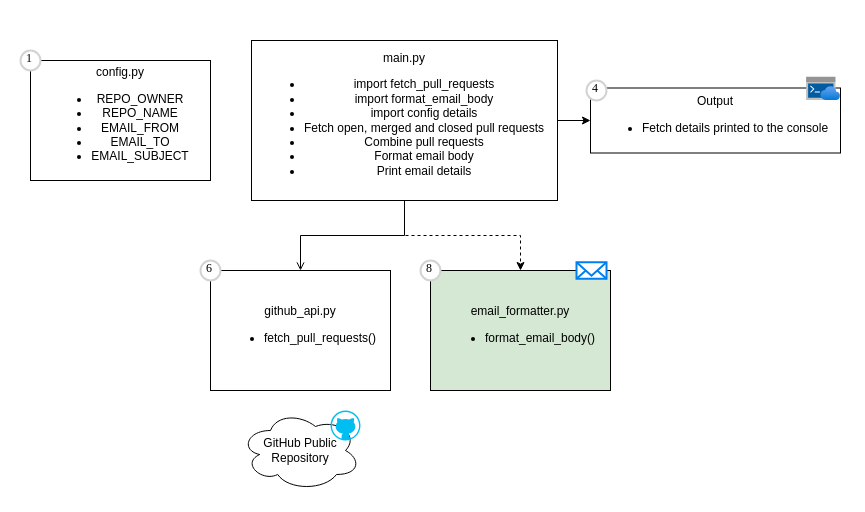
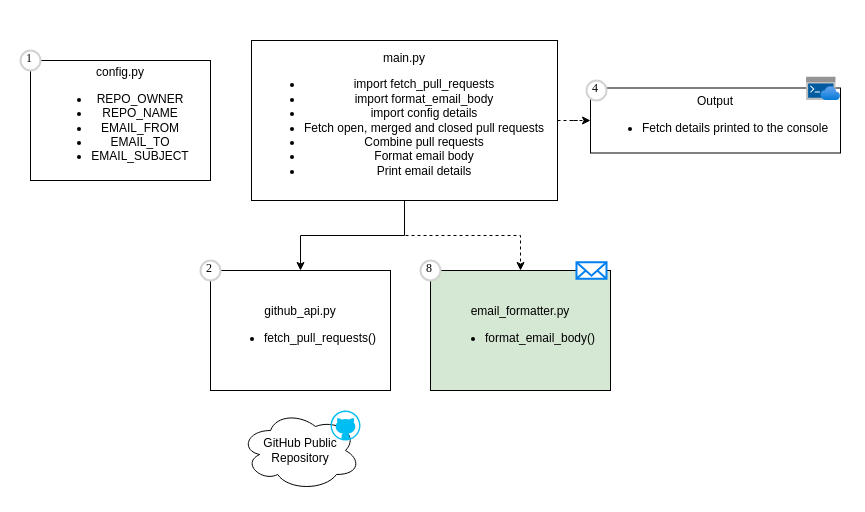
  <mxCell id="0" />
  <mxCell id="1" parent="0" />
- <mxCell id="2" style="edgeStyle=orthogonalEdgeStyle;rounded=0;orthogonalLoop=1;jettySize=auto;html=1;entryX=0;entryY=0.5;entryDx=0;entryDy=0;" edge="1" parent="1" source="5" target="20"><mxGeometry relative="1" as="geometry" /></mxCell>
- <mxCell id="3" style="edgeStyle=orthogonalEdgeStyle;rounded=0;orthogonalLoop=1;jettySize=auto;html=1;entryX=0.5;entryY=0;entryDx=0;entryDy=0;endArrow=open;" edge="1" parent="1" source="5" target="17"><mxGeometry relative="1" as="geometry" /></mxCell>
+ <mxCell id="2" style="edgeStyle=orthogonalEdgeStyle;rounded=0;orthogonalLoop=1;jettySize=auto;html=1;entryX=0;entryY=0.5;entryDx=0;entryDy=0;dashed=1;" edge="1" parent="1" source="5" target="20"><mxGeometry relative="1" as="geometry" /></mxCell>
+ <mxCell id="3" style="edgeStyle=orthogonalEdgeStyle;rounded=0;orthogonalLoop=1;jettySize=auto;html=1;entryX=0.5;entryY=0;entryDx=0;entryDy=0;" edge="1" parent="1" source="5" target="17"><mxGeometry relative="1" as="geometry" /></mxCell>
  <mxCell id="4" style="edgeStyle=orthogonalEdgeStyle;rounded=0;orthogonalLoop=1;jettySize=auto;html=1;entryX=0.5;entryY=0;entryDx=0;entryDy=0;dashed=1;" edge="1" parent="1" source="5" target="13"><mxGeometry relative="1" as="geometry" /></mxCell>
  <mxCell id="5" value="main.py&lt;div&gt;&lt;ul&gt;&lt;li&gt;import fetch_pull_requests&lt;/li&gt;&lt;li&gt;import format_email_body&lt;/li&gt;&lt;li&gt;import config details&lt;/li&gt;&lt;li&gt;Fetch open, merged and closed pull requests&lt;/li&gt;&lt;li&gt;Combine pull requests&lt;/li&gt;&lt;li&gt;Format email body&lt;/li&gt;&lt;li&gt;Print email details&lt;/li&gt;&lt;/ul&gt;&lt;/div&gt;" style="rounded=0;whiteSpace=wrap;html=1;" vertex="1" parent="1"><mxGeometry x="251" y="40" width="306" height="160" as="geometry" /></mxCell>
  <mxCell id="6" value="" style="group" vertex="1" connectable="0" parent="1"><mxGeometry x="20" y="50" width="190" height="130" as="geometry" /></mxCell>
  <mxCell id="7" value="config.py&lt;div&gt;&lt;ul&gt;&lt;li&gt;REPO_OWNER&lt;/li&gt;&lt;li&gt;REPO_NAME&lt;/li&gt;&lt;li&gt;EMAIL_FROM&lt;/li&gt;&lt;li&gt;EMAIL_TO&lt;/li&gt;&lt;li&gt;EMAIL_SUBJECT&lt;/li&gt;&lt;/ul&gt;&lt;/div&gt;" style="rounded=0;whiteSpace=wrap;html=1;" vertex="1" parent="6"><mxGeometry x="10" y="10" width="180" height="120" as="geometry" /></mxCell>
  <mxCell id="8" value="1" style="ellipse;whiteSpace=wrap;html=1;aspect=fixed;strokeWidth=2;fontFamily=Tahoma;spacingBottom=4;spacingRight=2;strokeColor=#d3d3d3;" vertex="1" parent="6"><mxGeometry width="20" height="20" as="geometry" /></mxCell>
  <mxCell id="9" value="" style="group" parent="1" vertex="1" connectable="0"><mxGeometry x="240" y="410" width="120" height="80" as="geometry" /></mxCell>
  <mxCell id="10" value="GitHub Public Repository" style="ellipse;shape=cloud;whiteSpace=wrap;html=1;" parent="9" vertex="1"><mxGeometry width="120" height="80" as="geometry" /></mxCell>
  <mxCell id="11" value="" style="verticalLabelPosition=bottom;html=1;verticalAlign=top;align=center;strokeColor=none;fillColor=#00BEF2;shape=mxgraph.azure.github_code;pointerEvents=1;" parent="9" vertex="1"><mxGeometry x="90" width="30" height="30" as="geometry" /></mxCell>
  <mxCell id="12" value="" style="group" vertex="1" connectable="0" parent="1"><mxGeometry x="420" y="260" width="190" height="130" as="geometry" /></mxCell>
  <mxCell id="13" value="email_formatter.py&lt;div&gt;&lt;ul&gt;&lt;li&gt;format_email_body()&lt;/li&gt;&lt;/ul&gt;&lt;/div&gt;" style="rounded=0;whiteSpace=wrap;html=1;fillColor=#d5e8d4;" vertex="1" parent="12"><mxGeometry x="10" y="10" width="180" height="120" as="geometry" /></mxCell>
  <mxCell id="14" value="8" style="ellipse;whiteSpace=wrap;html=1;aspect=fixed;strokeWidth=2;fontFamily=Tahoma;spacingBottom=4;spacingRight=2;strokeColor=#d3d3d3;" vertex="1" parent="12"><mxGeometry width="20" height="20" as="geometry" /></mxCell>
  <mxCell id="15" value="" style="html=1;verticalLabelPosition=bottom;align=center;labelBackgroundColor=#ffffff;verticalAlign=top;strokeWidth=2;strokeColor=#0080F0;shadow=0;dashed=0;shape=mxgraph.ios7.icons.mail;" vertex="1" parent="12"><mxGeometry x="156" y="1.75" width="30" height="16.5" as="geometry" /></mxCell>
  <mxCell id="16" value="" style="group" vertex="1" connectable="0" parent="1"><mxGeometry x="200" y="260" width="190" height="130" as="geometry" /></mxCell>
  <mxCell id="17" value="github_api.py&lt;div&gt;&lt;ul&gt;&lt;li&gt;fetch_pull_requests()&lt;/li&gt;&lt;/ul&gt;&lt;/div&gt;" style="rounded=0;whiteSpace=wrap;html=1;" vertex="1" parent="16"><mxGeometry x="10" y="10" width="180" height="120" as="geometry" /></mxCell>
- <mxCell id="18" value="6" style="ellipse;whiteSpace=wrap;html=1;aspect=fixed;strokeWidth=2;fontFamily=Tahoma;spacingBottom=4;spacingRight=2;strokeColor=#d3d3d3;" vertex="1" parent="16"><mxGeometry width="20" height="20" as="geometry" /></mxCell>
+ <mxCell id="18" value="2" style="ellipse;whiteSpace=wrap;html=1;aspect=fixed;strokeWidth=2;fontFamily=Tahoma;spacingBottom=4;spacingRight=2;strokeColor=#d3d3d3;" vertex="1" parent="16"><mxGeometry width="20" height="20" as="geometry" /></mxCell>
  <mxCell id="19" value="" style="group" vertex="1" connectable="0" parent="1"><mxGeometry x="586" y="80" width="257" height="72.5" as="geometry" /></mxCell>
  <mxCell id="20" value="Output&lt;div&gt;&lt;ul&gt;&lt;li&gt;Fetch details printed to the console&lt;/li&gt;&lt;/ul&gt;&lt;/div&gt;" style="rounded=0;whiteSpace=wrap;html=1;" vertex="1" parent="19"><mxGeometry x="4" y="7.5" width="250" height="65" as="geometry" /></mxCell>
  <mxCell id="21" value="4" style="ellipse;whiteSpace=wrap;html=1;aspect=fixed;strokeWidth=2;fontFamily=Tahoma;spacingBottom=4;spacingRight=2;strokeColor=#d3d3d3;" vertex="1" parent="19"><mxGeometry width="20" height="20" as="geometry" /></mxCell>
  <mxCell id="22" value="" style="image;aspect=fixed;html=1;points=[];align=center;fontSize=12;image=img/lib/azure2/other/Azure_Cloud_Shell.svg;" vertex="1" parent="19"><mxGeometry x="220" y="-3.6" width="34" height="23.6" as="geometry" /></mxCell>
  <mxCell id="23" value="" style="shape=image;verticalLabelPosition=bottom;labelBackgroundColor=default;verticalAlign=top;aspect=fixed;imageAspect=0;image=https://upload.wikimedia.org/wikipedia/commons/thumb/c/c3/Python-logo-notext.svg/1200px-Python-logo-notext.svg.png;" vertex="1" parent="1"><mxGeometry x="529.62" y="20" width="27.38" height="30" as="geometry" /></mxCell>
